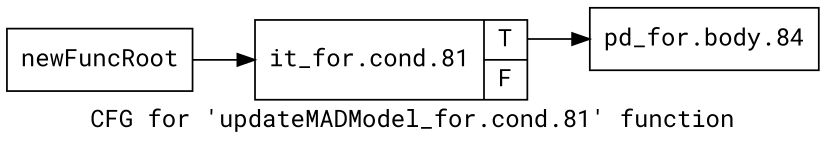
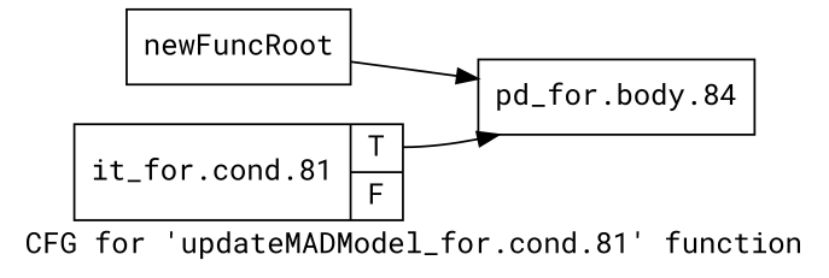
  digraph {
    fontname="Roboto Mono"
    label="CFG for 'updateMADModel_for.cond.81' function"
    rankdir=LR
    node [fontname="Roboto Mono" shape=record]
    edge [fontname="Roboto Mono"]
    n1 [label="{newFuncRoot}"]
    n2 [label="{it_for.cond.81|{<s0>T|<s1>F}}"]
    n3 [label="{pd_for.body.84}"]
-   n1 -> n2
+   n1 -> n3
    n2 -> n3 [tailport=s0]
  }
